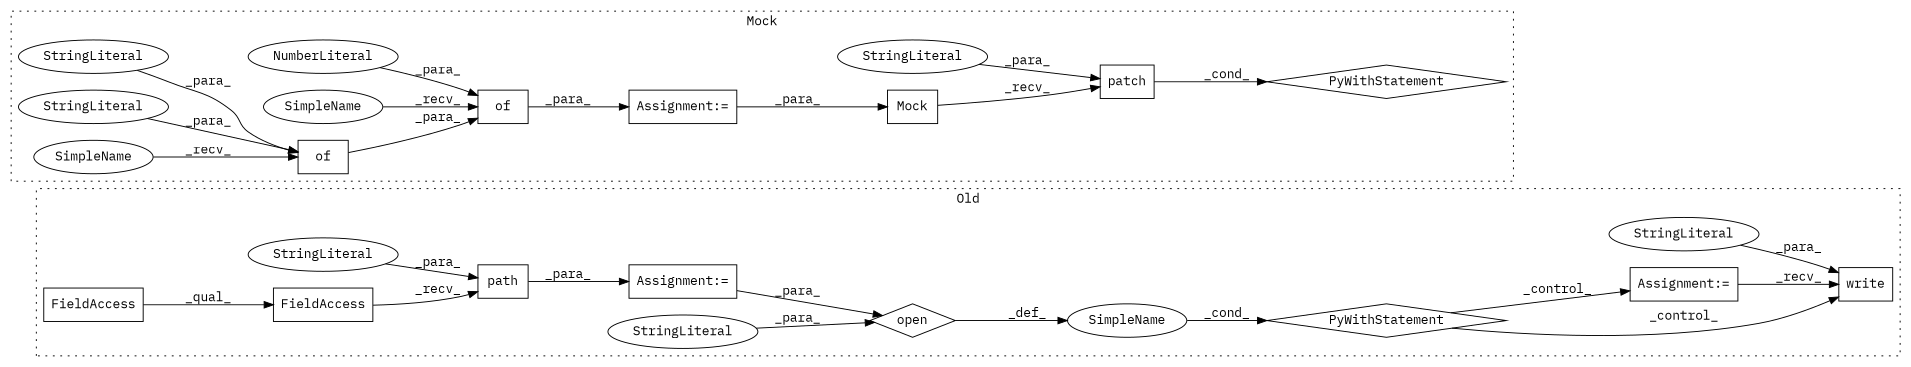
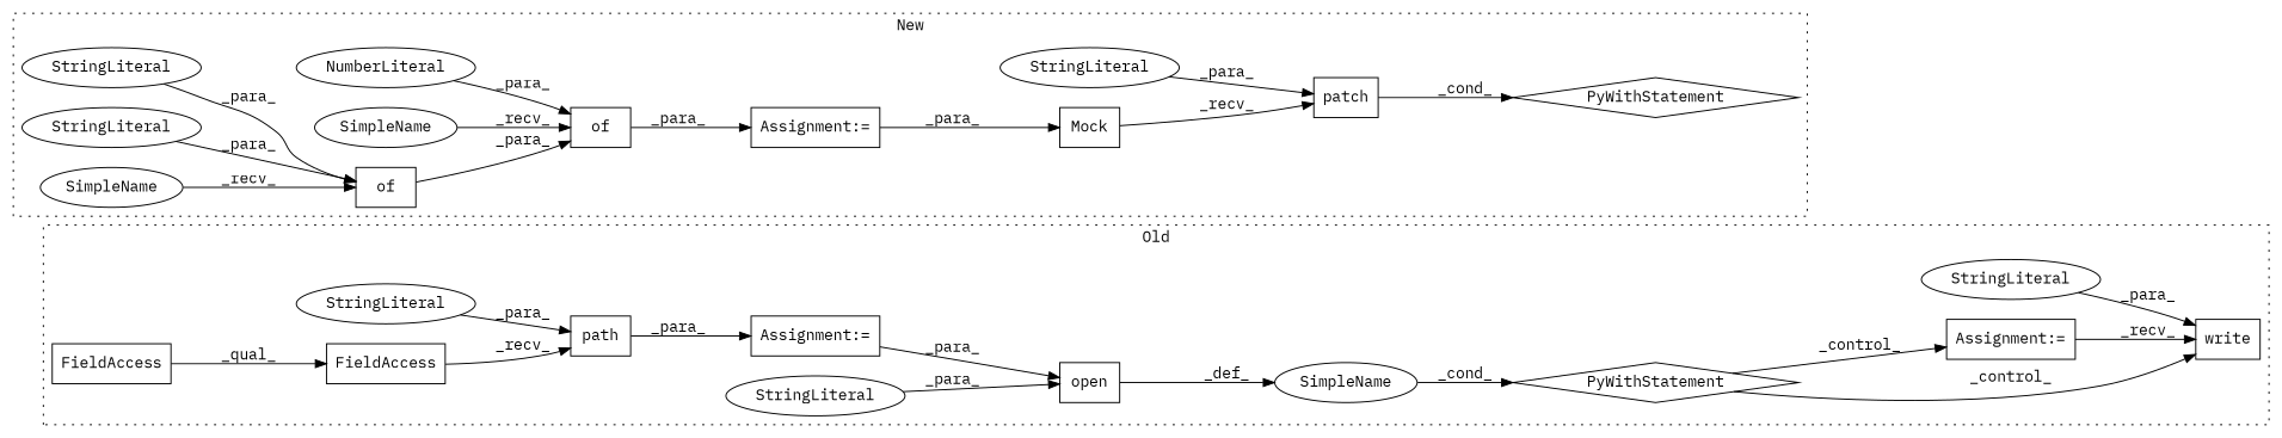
  digraph {
    fontname="IBM Plex Mono"
    rankdir=LR
    node [a=32 fontname="IBM Plex Mono" l=3 s=9413 shape=box]
    edge [fontname="IBM Plex Mono"]
    n1 [l="6,1" label=write s="9608,9678"]
    n2 [a=7 label="Assignment:=" s=9510]
    n3 [a=42 label=SimpleName shape=ellipse l="" s=""]
    n4 [a=104 l="10,2" label=PyWithStatement s="9462,9495" shape=diamond]
    n5 [a=7 l=1 label="Assignment:=" s=9412]
    n6 [a=45 l=64 label=StringLiteral s=9614 shape=ellipse]
    n7 [l="5,1" label=path s="9430,9455"]
    n8 [a=45 l=20 label=StringLiteral s=9435 shape=ellipse]
    n9 [a=22 l=16 label=FieldAccess]
    n10 [a=22 l=9 label=FieldAccess]
-   n11 [l="5,1" label=open s="9472,9494" shape=diamond]
+   n11 [l="5,1" label=open s="9472,9494"]
    n12 [a=45 l=4 label=StringLiteral s=9490 shape=ellipse]
    n13 [l="3,1" label=of s="9449,9509"]
    n14 [a=45 l=15 label=StringLiteral s=9459 shape=ellipse]
    n15 [a=45 l=20 label=StringLiteral s=9475 shape=ellipse]
    n16 [a=7 l=1 label="Assignment:=" s=9432]
    n17 [l="3,1" label=of s="9437,9581"]
    n18 [a=34 l=4 label=NumberLiteral s=9511 shape=ellipse]
    n19 [a=104 l="10,2" label=PyWithStatement s="9588,9681" shape=diamond]
    n20 [l="5,1" label=Mock s="9665,9679"]
    n21 [l="6,1" label=patch s="9598,9680"]
    n22 [a=45 l=60 label=StringLiteral s=9604 shape=ellipse]
    n23 [a=42 label=SimpleName s=9433 shape=ellipse]
    n24 [a=42 label=SimpleName s=9445 shape=ellipse]
    subgraph cluster_1 {
      label=Old
      style=dotted
      n1
      n2
      n3
      n4
      n5
      n6
      n7
      n8
      n9
      n10
      n11
      n12
    }
    subgraph cluster_2 {
-     label=Mock
+     label=New
      style=dotted
      n13
      n14
      n15
      n16
      n17
      n18
      n19
      n20
      n21
      n22
      n23
      n24
    }
    n2 -> n1 [label=_recv_]
    n3 -> n4 [label=_cond_]
    n4 -> n1 [label=_control_]
    n4 -> n2 [label=_control_]
    n5 -> n11 [label=_para_]
    n6 -> n1 [label=_para_]
    n7 -> n5 [label=_para_]
    n8 -> n7 [label=_para_]
    n9 -> n7 [label=_recv_]
    n10 -> n9 [label=_qual_]
    n11 -> n3 [label=_def_]
    n12 -> n11 [label=_para_]
    n13 -> n17 [label=_para_]
    n14 -> n13 [label=_para_]
    n15 -> n13 [label=_para_]
    n16 -> n20 [label=_para_]
    n17 -> n16 [label=_para_]
    n18 -> n17 [label=_para_]
    n20 -> n21 [label=_recv_]
    n21 -> n19 [label=_cond_]
    n22 -> n21 [label=_para_]
    n23 -> n17 [label=_recv_]
    n24 -> n13 [label=_recv_]
  }
